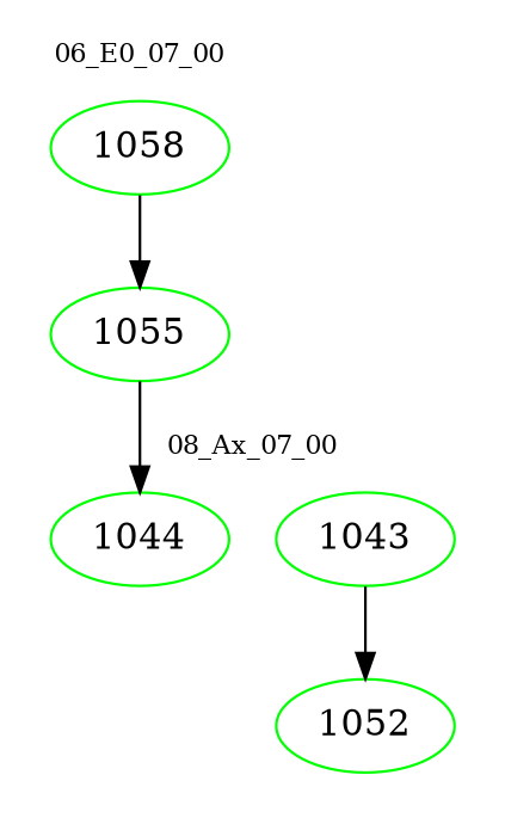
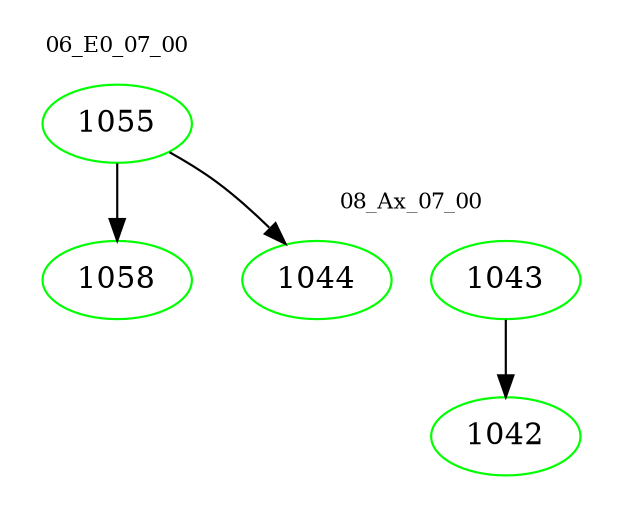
  digraph {
    node [color=green]
    edge [color=black]
    n1 [label=1043]
-   n2 [label=1052]
+   n2 [label=1042]
    n3 [label=1044]
    n4 [label=1058]
    n5 [label=1055]
    subgraph cluster_1 {
      color=white
      fontsize=10
      label="08_Ax_07_00"
      n1
      n2
      n3
    }
    subgraph cluster_2 {
      color=white
      fontsize=10
      label="06_E0_07_00"
      n4
      n5
    }
    n1 -> n2
-   n4 -> n5
+   n5 -> n4
    n5 -> n3
  }
